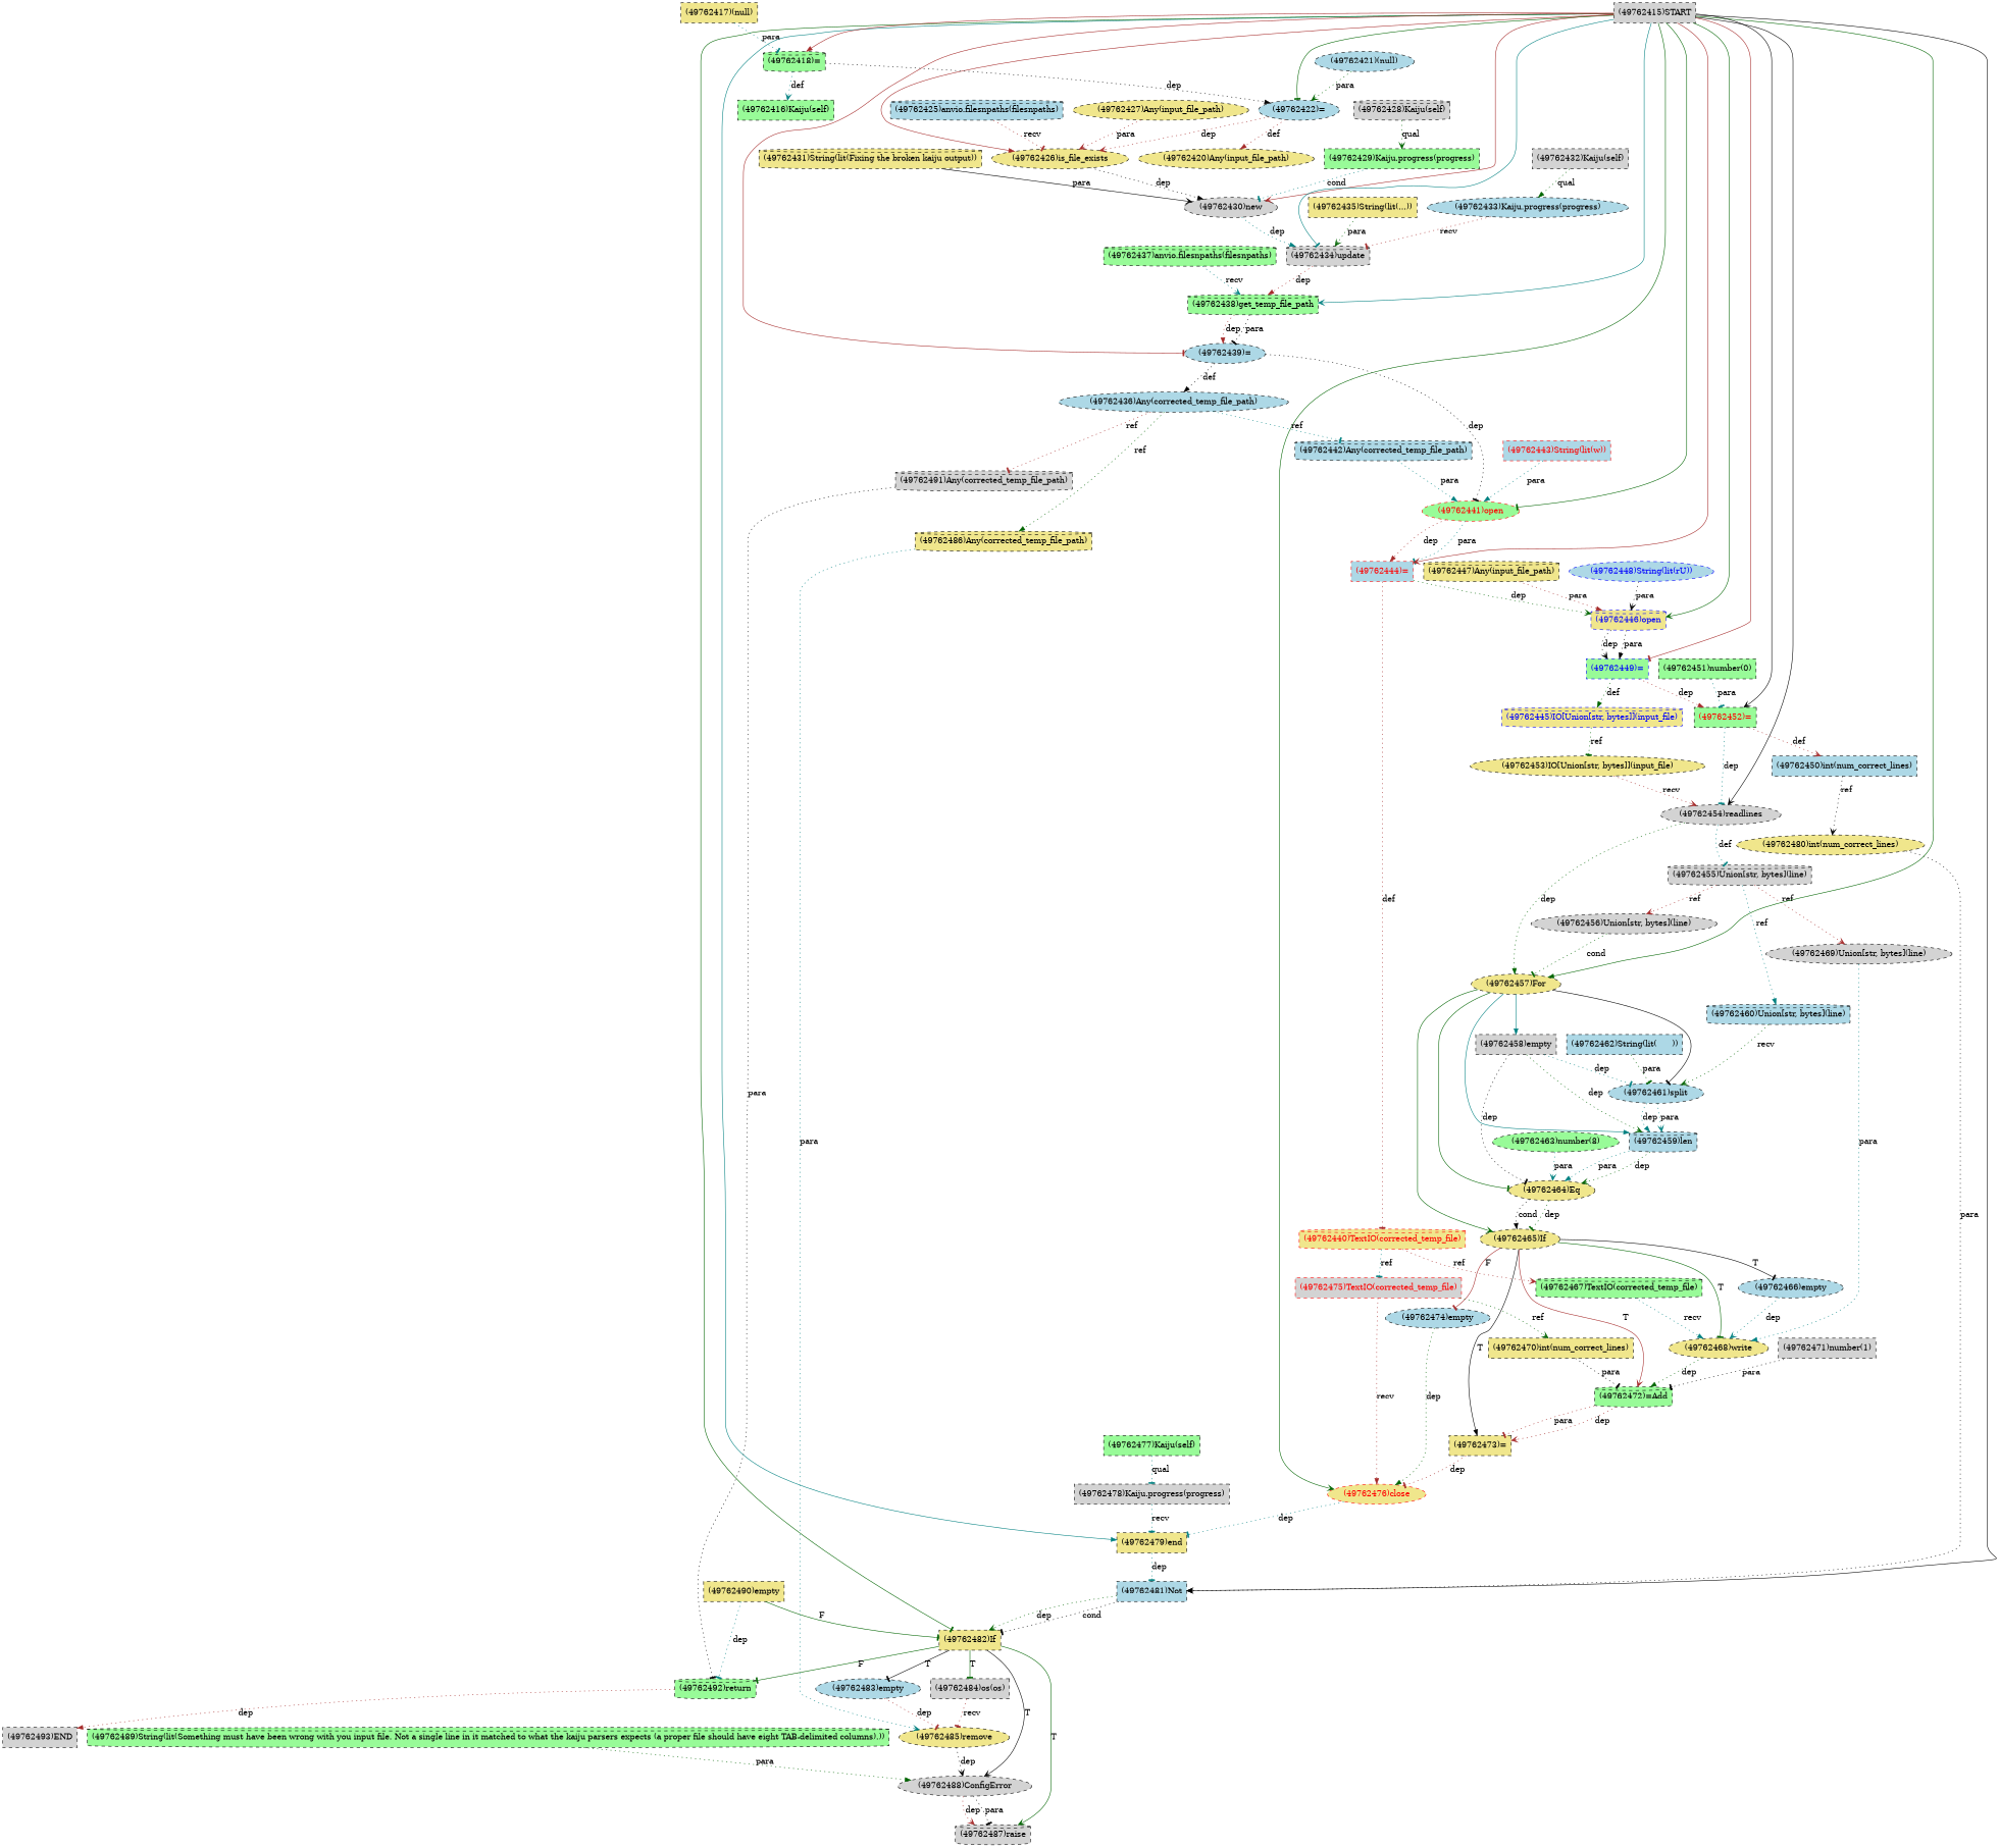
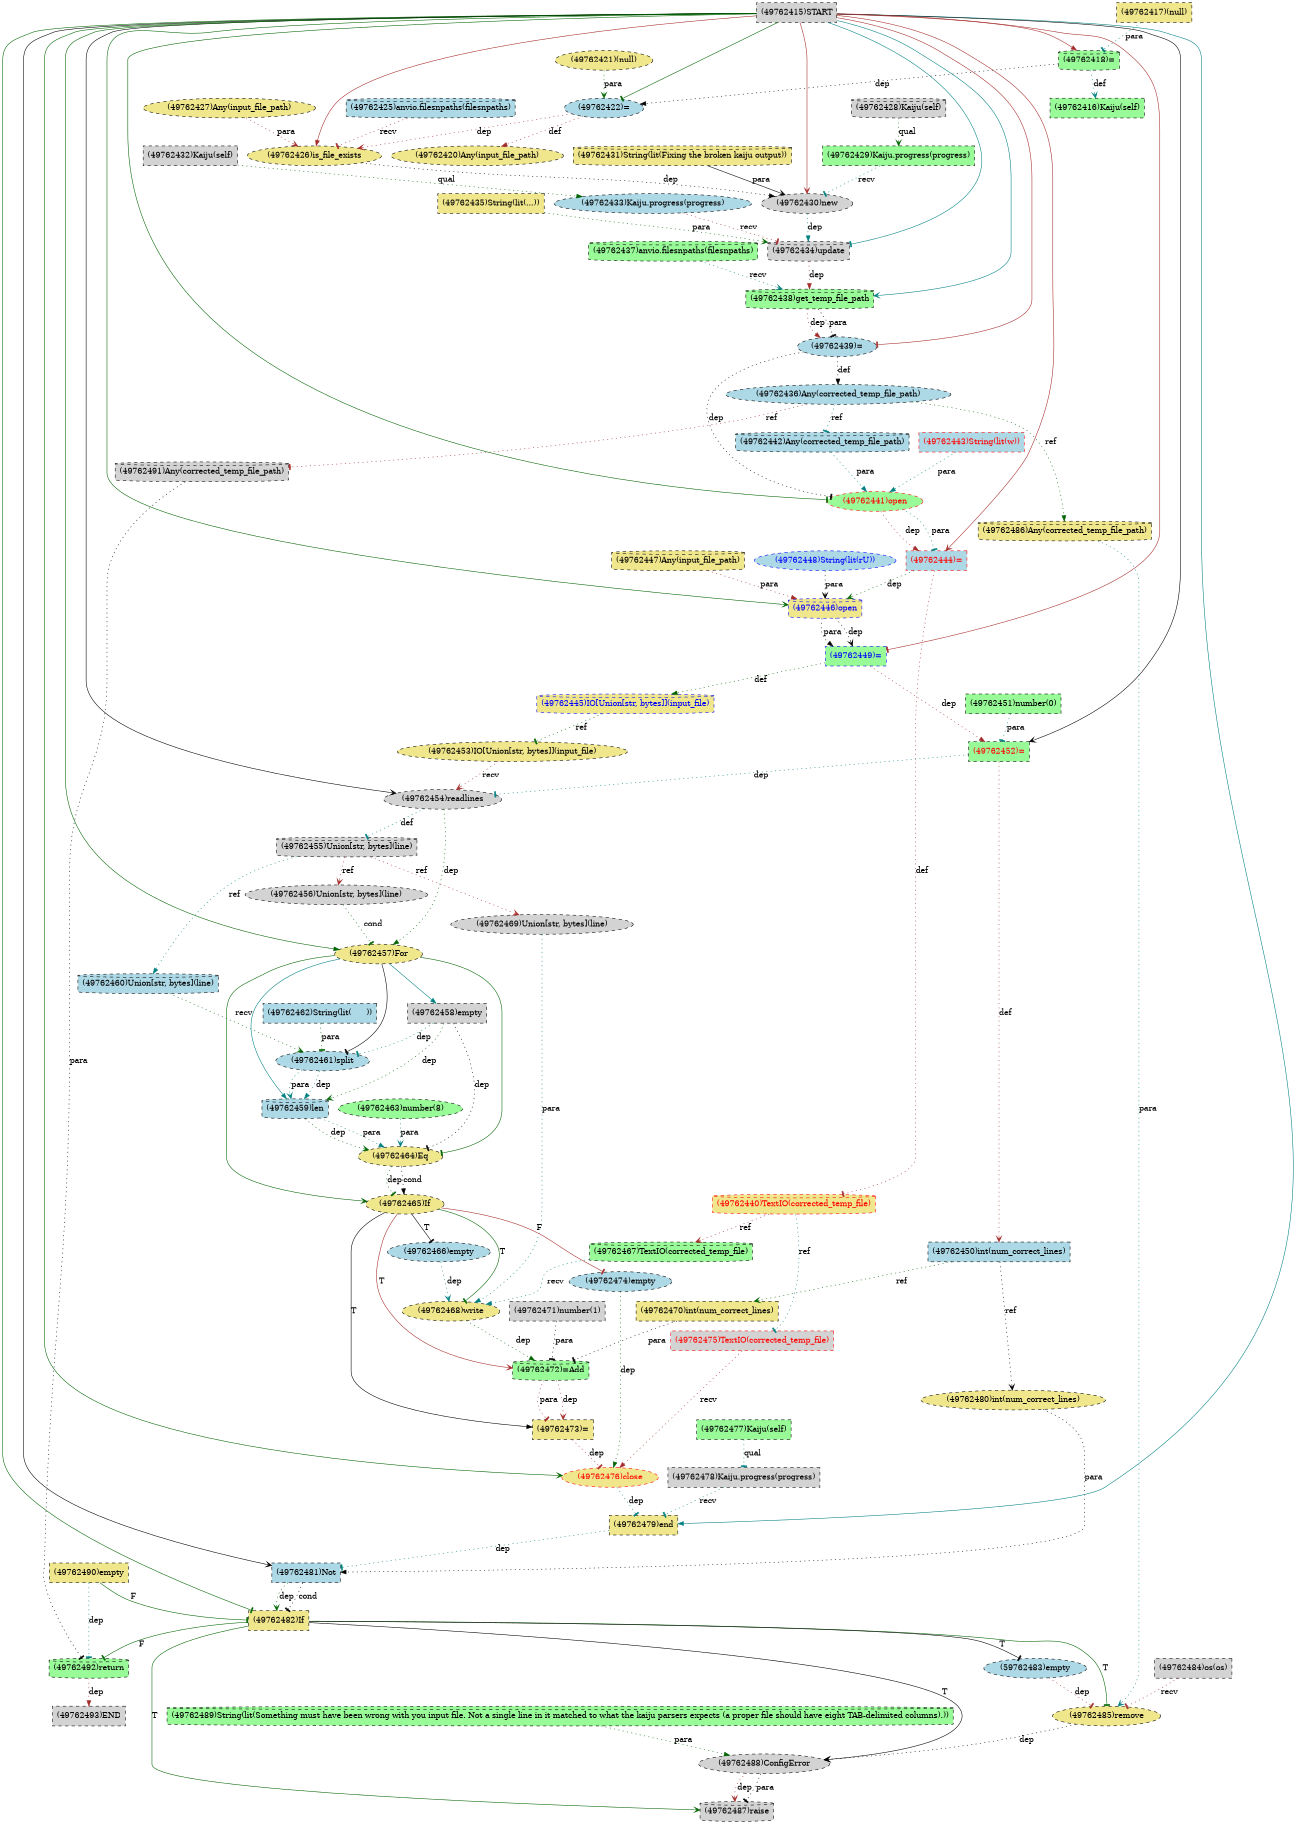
  digraph {
    node [fillcolor=khaki shape=ellipse style="dashed,filled"]
    edge [arrowhead=tee color=darkgreen style=dotted]
    n1 [color=blue fontcolor=blue label="(49762445)IO[Union[str, bytes]](input_file)" shape=cylinder]
    n2 [label="(49762453)IO[Union[str, bytes]](input_file)"]
    n3 [fillcolor=lightgrey label="(49762454)readlines"]
    n4 [fillcolor=lightgrey label="(49762455)Union[str, bytes](line)" shape=cylinder]
    n5 [fillcolor=lightgrey label="(49762469)Union[str, bytes](line)"]
    n6 [fillcolor=lightblue label="(49762460)Union[str, bytes](line)" shape=cylinder]
    n7 [fillcolor=lightgrey label="(49762456)Union[str, bytes](line)"]
    n8 [label="(49762468)write"]
    n9 [fillcolor=lightblue label="(49762461)split"]
    n10 [label="(49762457)For"]
    n11 [label="(49762473)=" shape=box]
    n12 [color=red fontcolor=red label="(49762476)close"]
    n13 [label="(49762479)end" shape=box]
    n14 [fillcolor=palegreen label="(49762492)return" shape=cylinder]
    n15 [fillcolor=lightgrey label="(49762493)END" shape=box]
    n16 [fillcolor=lightblue label="(49762459)len" shape=cylinder]
    n17 [label="(49762464)Eq"]
    n18 [label="(49762480)int(num_correct_lines)"]
    n19 [fillcolor=lightblue label="(49762481)Not" shape=box]
    n20 [label="(49762482)If" shape=box]
    n21 [fillcolor=lightblue label="(49762442)Any(corrected_temp_file_path)" shape=cylinder]
    n22 [color=red fillcolor=palegreen fontcolor=red label="(49762441)open"]
    n23 [color=red fillcolor=lightblue fontcolor=red label="(49762444)=" shape=box]
    n24 [fillcolor=lightgrey label="(49762458)empty" shape=box]
    n25 [label="(49762465)If"]
    n26 [fillcolor=palegreen label="(49762472)=Add" shape=cylinder]
    n27 [fillcolor=lightblue label="(49762466)empty"]
    n28 [fillcolor=lightblue label="(49762474)empty"]
    n29 [fillcolor=palegreen fontcolor=red label="(49762452)=" shape=box]
    n30 [fillcolor=lightblue label="(49762450)int(num_correct_lines)" shape=box]
    n31 [label="(49762470)int(num_correct_lines)" shape=box]
    n32 [fillcolor=palegreen label="(49762463)number(8)"]
    n33 [fillcolor=lightgrey label="(49762428)Kaiju(self)" shape=cylinder]
    n34 [fillcolor=palegreen label="(49762429)Kaiju.progress(progress)" shape=box]
    n35 [fillcolor=lightgrey label="(49762430)new"]
    n36 [fillcolor=lightgrey label="(49762478)Kaiju.progress(progress)" shape=box]
    n37 [fillcolor=palegreen label="(49762437)anvio.filesnpaths(filesnpaths)" shape=cylinder]
    n38 [fillcolor=palegreen label="(49762438)get_temp_file_path" shape=cylinder]
    n39 [fillcolor=lightblue label="(49762439)="]
    n40 [label="(49762485)remove"]
    n41 [fillcolor=lightgrey label="(49762488)ConfigError"]
    n42 [fillcolor=lightgrey label="(49762487)raise" shape=cylinder]
-   n43 [fillcolor=lightblue label="(49762483)empty"]
+   n43 [fillcolor=lightblue label="(59762483)empty"]
    n44 [fillcolor=lightblue label="(49762462)String(lit(	))" shape=box]
    n45 [fillcolor=lightgrey label="(49762471)number(1)" shape=box]
    n46 [label="(49762420)Any(input_file_path)"]
    n47 [color=blue fontcolor=blue label="(49762446)open" shape=cylinder]
    n48 [color=blue fillcolor=palegreen fontcolor=blue label="(49762449)=" shape=box]
    n49 [fillcolor=palegreen label="(49762477)Kaiju(self)" shape=box]
    n50 [label="(49762490)empty" shape=box]
    n51 [fillcolor=lightgrey label="(49762491)Any(corrected_temp_file_path)" shape=cylinder]
    n52 [fillcolor=lightblue label="(49762422)="]
    n53 [label="(49762426)is_file_exists"]
    n54 [fillcolor=palegreen label="(49762416)Kaiju(self)" shape=box]
    n55 [fillcolor=lightgrey label="(49762434)update" shape=cylinder]
    n56 [color=red fillcolor=lightgrey fontcolor=red label="(49762475)TextIO(corrected_temp_file)" shape=box]
    n57 [fillcolor=lightgrey label="(49762415)START" shape=box]
    n58 [fillcolor=palegreen label="(49762418)=" shape=cylinder]
    n59 [fillcolor=lightblue label="(49762436)Any(corrected_temp_file_path)"]
    n60 [color=red fontcolor=red label="(49762440)TextIO(corrected_temp_file)" shape=cylinder]
    n61 [fillcolor=lightblue label="(49762433)Kaiju.progress(progress)"]
    n62 [fillcolor=lightblue label="(49762425)anvio.filesnpaths(filesnpaths)" shape=cylinder]
    n63 [label="(49762427)Any(input_file_path)"]
    n64 [color=blue fillcolor=lightblue fontcolor=blue label="(49762448)String(lit(rU))"]
    n65 [fillcolor=palegreen label="(49762451)number(0)" shape=box]
    n66 [fillcolor=lightgrey label="(49762432)Kaiju(self)" shape=box]
    n67 [label="(49762435)String(lit(...))" shape=box]
    n68 [fillcolor=palegreen label="(49762467)TextIO(corrected_temp_file)" shape=cylinder]
    n69 [label="(49762417)(null)" shape=box]
    n70 [label="(49762486)Any(corrected_temp_file_path)" shape=cylinder]
-   n71 [fillcolor=lightblue label="(49762421)(null)"]
+   n71 [label="(49762421)(null)"]
    n72 [color=red fillcolor=lightblue fontcolor=red label="(49762443)String(lit(w))" shape=box]
    n73 [label="(49762431)String(lit(Fixing the broken kaiju output))" shape=cylinder]
    n74 [label="(49762447)Any(input_file_path)" shape=cylinder]
    n75 [fillcolor=lightgrey label="(49762484)os(os)" shape=box]
    n76 [fillcolor=palegreen label="(49762489)String(lit(Something must have been wrong with you input file. Not a single line in it matched to what the kaiju parsers expects (a proper file should have eight TAB-delimited columns).))" shape=cylinder]
    n1 -> n2 [label=ref]
    n2 -> n3 [arrowhead=vee color=brown label=recv]
    n3 -> n4 [color=teal label=def]
    n3 -> n10 [arrowhead=normal label=dep]
    n4 -> n5 [arrowhead=vee color=brown label=ref]
    n4 -> n6 [arrowhead=normal color=teal label=ref]
    n4 -> n7 [arrowhead=vee color=brown label=ref]
    n5 -> n8 [arrowhead=normal color=teal label=para]
    n6 -> n9 [arrowhead=vee label=recv]
    n7 -> n10 [label=cond]
    n8 -> n26 [arrowhead=normal label=dep]
    n9 -> n16 [arrowhead=normal color=teal label=dep]
    n9 -> n16 [arrowhead=vee color=teal label=para]
    n10 -> n9 [color=black style=solid]
    n10 -> n16 [arrowhead=normal color=teal style=solid]
    n10 -> n17 [style=solid]
    n10 -> n24 [arrowhead=normal color=teal style=solid]
    n10 -> n25 [arrowhead=vee style=solid]
    n11 -> n12 [color=brown label=dep]
    n12 -> n13 [color=teal label=dep]
    n13 -> n19 [color=teal label=dep]
    n14 -> n15 [arrowhead=normal color=brown label=dep]
    n16 -> n17 [arrowhead=vee label=dep]
    n16 -> n17 [arrowhead=normal color=teal label=para]
    n17 -> n25 [label=dep]
    n17 -> n25 [arrowhead=normal color=black label=cond]
    n18 -> n19 [arrowhead=normal color=black label=para]
    n19 -> n20 [arrowhead=vee label=dep]
    n19 -> n20 [color=black label=cond]
    n20 -> n14 [label=F style=""]
-   n20 -> n75 [label=T style=""]
+   n20 -> n40 [label=T style=""]
    n20 -> n41 [arrowhead=vee color=black label=T style=""]
    n20 -> n42 [arrowhead=vee label=T style=""]
    n20 -> n43 [color=black label=T style=""]
    n21 -> n22 [arrowhead=normal color=teal label=para]
    n22 -> n23 [arrowhead=normal color=brown label=dep]
    n22 -> n23 [color=teal label=para]
    n23 -> n47 [arrowhead=vee label=dep]
    n23 -> n60 [color=brown label=def]
    n24 -> n9 [color=teal label=dep]
    n24 -> n16 [arrowhead=vee label=dep]
    n24 -> n17 [color=black label=dep]
    n25 -> n8 [label=T style=""]
    n25 -> n11 [arrowhead=normal color=black label=T style=""]
    n25 -> n26 [arrowhead=vee color=brown label=T style=""]
    n25 -> n27 [color=black label=T style=""]
    n25 -> n28 [color=brown label=F style=""]
    n26 -> n11 [arrowhead=vee color=brown label=dep]
    n26 -> n11 [color=brown label=para]
    n27 -> n8 [arrowhead=vee color=teal label=dep]
    n28 -> n12 [arrowhead=normal label=dep]
    n29 -> n3 [color=teal label=dep]
    n29 -> n30 [arrowhead=vee color=brown label=def]
    n30 -> n18 [arrowhead=vee color=black label=ref]
-   n56 -> n31 [arrowhead=vee label=ref]
+   n30 -> n31 [arrowhead=vee label=ref]
    n31 -> n26 [color=black label=para]
    n32 -> n17 [arrowhead=vee color=teal label=para]
    n33 -> n34 [arrowhead=vee label=qual]
-   n34 -> n35 [color=teal label=cond]
+   n34 -> n35 [color=teal label=recv]
    n35 -> n55 [arrowhead=normal color=teal label=dep]
    n36 -> n13 [color=teal label=recv]
    n37 -> n38 [arrowhead=vee color=teal label=recv]
    n38 -> n39 [arrowhead=normal color=brown label=dep]
    n38 -> n39 [color=black label=para]
    n39 -> n22 [color=black label=dep]
    n39 -> n59 [arrowhead=normal color=black label=def]
    n40 -> n41 [arrowhead=vee color=black label=dep]
    n41 -> n42 [arrowhead=vee color=brown label=dep]
    n41 -> n42 [color=black label=para]
    n43 -> n40 [color=brown label=dep]
    n44 -> n9 [label=para]
    n45 -> n26 [color=black label=para]
    n47 -> n48 [arrowhead=vee color=black label=dep]
    n47 -> n48 [arrowhead=normal color=black label=para]
    n48 -> n1 [arrowhead=normal label=def]
    n48 -> n29 [arrowhead=normal color=brown label=dep]
    n49 -> n36 [color=teal label=qual]
    n50 -> n14 [color=teal label=dep]
    n50 -> n20 [label=F style=""]
    n51 -> n14 [color=black label=para]
    n52 -> n46 [arrowhead=normal color=brown label=def]
    n52 -> n53 [arrowhead=vee color=brown label=dep]
    n53 -> n35 [arrowhead=normal color=black label=dep]
    n55 -> n38 [arrowhead=normal color=brown label=dep]
    n56 -> n12 [arrowhead=normal color=brown label=recv]
    n57 -> n3 [arrowhead=vee color=black style=solid]
    n57 -> n10 [arrowhead=normal style=solid]
    n57 -> n12 [arrowhead=vee style=solid]
    n57 -> n13 [arrowhead=normal color=teal style=solid]
    n57 -> n19 [arrowhead=vee color=black style=solid]
    n57 -> n20 [style=solid]
    n57 -> n22 [style=solid]
    n57 -> n23 [arrowhead=vee color=brown style=solid]
    n57 -> n29 [arrowhead=vee color=black style=solid]
    n57 -> n35 [arrowhead=vee color=brown style=solid]
    n57 -> n38 [arrowhead=vee color=teal style=solid]
    n57 -> n39 [color=brown style=solid]
    n57 -> n47 [arrowhead=vee style=solid]
    n57 -> n48 [color=brown style=solid]
    n57 -> n52 [style=solid]
    n57 -> n53 [arrowhead=normal color=brown style=solid]
    n57 -> n55 [color=teal style=solid]
    n57 -> n58 [arrowhead=normal color=brown style=solid]
    n58 -> n52 [arrowhead=normal color=black label=dep]
    n58 -> n54 [arrowhead=vee color=teal label=def]
    n59 -> n21 [color=teal label=ref]
    n59 -> n51 [color=brown label=ref]
    n59 -> n70 [arrowhead=normal label=ref]
    n60 -> n56 [color=teal label=ref]
    n60 -> n68 [arrowhead=vee color=brown label=ref]
    n61 -> n55 [color=brown label=recv]
    n62 -> n53 [color=brown label=recv]
    n63 -> n53 [arrowhead=vee color=brown label=para]
    n64 -> n47 [arrowhead=vee color=black label=para]
    n65 -> n29 [color=teal label=para]
    n66 -> n61 [arrowhead=normal label=qual]
    n67 -> n55 [arrowhead=vee label=para]
    n68 -> n8 [arrowhead=normal color=teal label=recv]
    n69 -> n58 [color=teal label=para]
    n70 -> n40 [arrowhead=vee color=teal label=para]
    n71 -> n52 [arrowhead=vee label=para]
    n72 -> n22 [arrowhead=normal color=teal label=para]
    n73 -> n35 [arrowhead=vee color=black label=para style=solid]
    n74 -> n47 [arrowhead=normal color=brown label=para]
    n75 -> n40 [color=brown label=recv]
    n76 -> n41 [arrowhead=normal label=para]
  }
